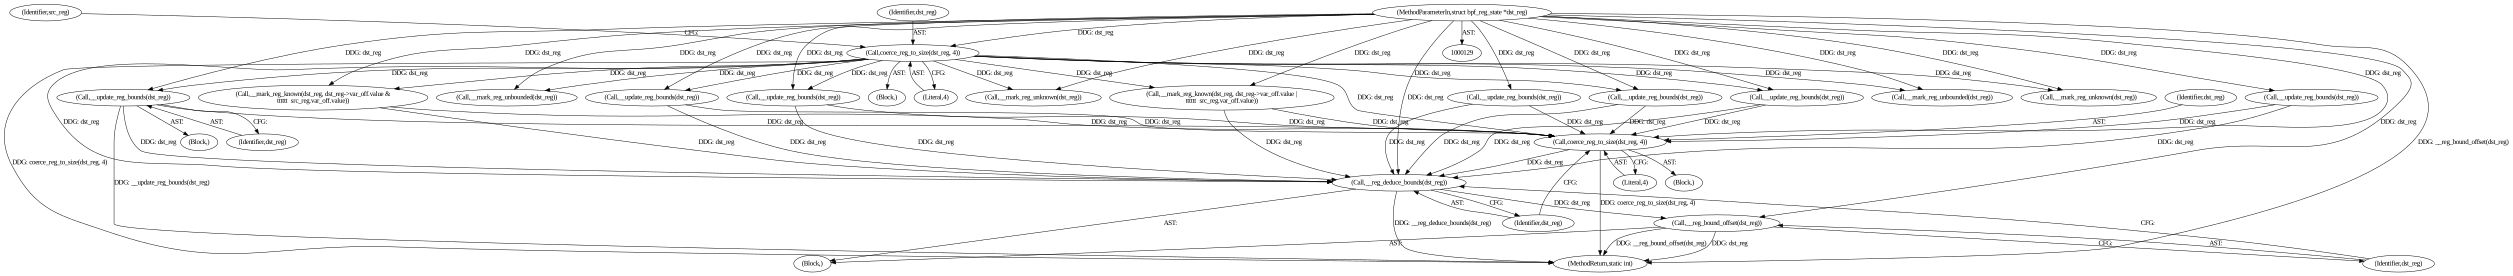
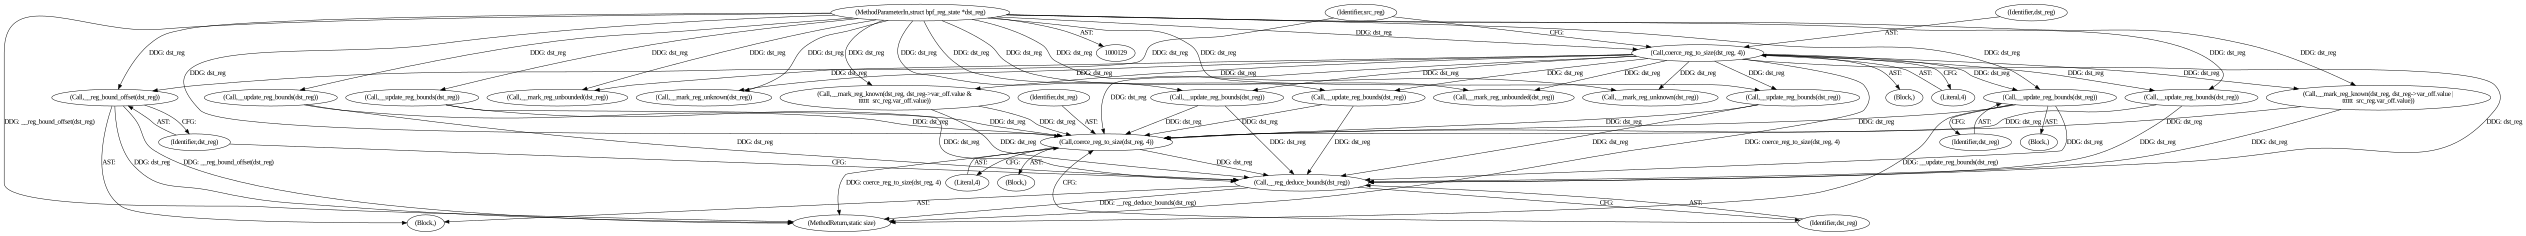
  digraph {
    fontname="Liberation Serif"
    node [fontname="Liberation Serif"]
    edge [fontname="Liberation Serif"]
    n1 [label="(Call,__update_reg_bounds(dst_reg))"]
    n2 [label="(Call,coerce_reg_to_size(dst_reg, 4))"]
    n3 [label="(Call,__reg_deduce_bounds(dst_reg))"]
    n4 [label="(Block,)"]
    n5 [label="(Identifier,dst_reg)"]
-   n6 [label="(MethodReturn,static int)"]
+   n6 [label="(MethodReturn,static size)"]
    n7 [label="(Literal,4)"]
    n8 [label="(Block,)"]
    n9 [label="(Call,__reg_bound_offset(dst_reg))"]
    n10 [label="(Block,)"]
    n11 [label="(Identifier,dst_reg)"]
    n12 [label="(Call,coerce_reg_to_size(dst_reg, 4))"]
    n13 [label="(Call,__mark_reg_unbounded(dst_reg))"]
    n14 [label="(Call,__update_reg_bounds(dst_reg))"]
    n15 [label="(Call,__mark_reg_unknown(dst_reg))"]
    n16 [label="(Block,)"]
    n17 [label="(Call,__update_reg_bounds(dst_reg))"]
    n18 [label="(Call,__update_reg_bounds(dst_reg))"]
    n19 [label="(Call,__mark_reg_known(dst_reg, dst_reg->var_off.value |\n\t\t\t\t\t\t  src_reg.var_off.value))"]
    n20 [label="(Call,__mark_reg_unbounded(dst_reg))"]
    n21 [label="(Call,__mark_reg_unknown(dst_reg))"]
    n22 [label="(Call,__mark_reg_known(dst_reg, dst_reg->var_off.value &\n\t\t\t\t\t\t  src_reg.var_off.value))"]
    n23 [label="(Call,__update_reg_bounds(dst_reg))"]
    n24 [label="(Literal,4)"]
    n25 [label="(MethodParameterIn,struct bpf_reg_state *dst_reg)"]
    n26 [label="(Call,__update_reg_bounds(dst_reg))"]
    n27 [label="(Call,__update_reg_bounds(dst_reg))"]
    1000129
    n29 [label="(Identifier,dst_reg)"]
    n30 [label="(Identifier,dst_reg)"]
    n31 [label="(Identifier,src_reg)"]
    n32 [label="(Identifier,dst_reg)"]
    n1 -> n2 [label="DDG: dst_reg"]
    n1 -> n3 [label="DDG: dst_reg"]
    n1 -> n4 [label="AST: "]
    n1 -> n5 [label="CFG: "]
    n1 -> n6 [label="DDG: __update_reg_bounds(dst_reg)"]
    n2 -> n3 [label="DDG: dst_reg"]
    n2 -> n6 [label="DDG: coerce_reg_to_size(dst_reg, 4)"]
    n2 -> n7 [label="CFG: "]
    n2 -> n8 [label="AST: "]
    n3 -> n6 [label="DDG: __reg_deduce_bounds(dst_reg)"]
-   n3 -> n9 [label="DDG: dst_reg"]
+   n31 -> n9 [label="DDG: dst_reg"]
    n3 -> n10 [label="AST: "]
    n3 -> n11 [label="CFG: "]
    n5 -> n1 [label="AST: "]
    n7 -> n2 [label="AST: "]
    n9 -> n6 [label="DDG: __reg_bound_offset(dst_reg)"]
    n9 -> n6 [label="DDG: dst_reg"]
    n9 -> n10 [label="AST: "]
    n9 -> n29 [label="CFG: "]
    n11 -> n2 [label="CFG: "]
    n11 -> n3 [label="AST: "]
    n12 -> n1 [label="DDG: dst_reg"]
    n12 -> n2 [label="DDG: dst_reg"]
    n12 -> n3 [label="DDG: dst_reg"]
    n12 -> n6 [label="DDG: coerce_reg_to_size(dst_reg, 4)"]
    n12 -> n13 [label="DDG: dst_reg"]
    n12 -> n14 [label="DDG: dst_reg"]
    n12 -> n15 [label="DDG: dst_reg"]
    n12 -> n16 [label="AST: "]
    n12 -> n17 [label="DDG: dst_reg"]
    n12 -> n18 [label="DDG: dst_reg"]
    n12 -> n19 [label="DDG: dst_reg"]
    n12 -> n20 [label="DDG: dst_reg"]
    n12 -> n21 [label="DDG: dst_reg"]
    n12 -> n22 [label="DDG: dst_reg"]
    n12 -> n23 [label="DDG: dst_reg"]
    n12 -> n24 [label="CFG: "]
    n14 -> n2 [label="DDG: dst_reg"]
    n14 -> n3 [label="DDG: dst_reg"]
    n17 -> n2 [label="DDG: dst_reg"]
    n17 -> n3 [label="DDG: dst_reg"]
    n18 -> n2 [label="DDG: dst_reg"]
    n18 -> n3 [label="DDG: dst_reg"]
    n19 -> n2 [label="DDG: dst_reg"]
    n19 -> n3 [label="DDG: dst_reg"]
    n22 -> n2 [label="DDG: dst_reg"]
    n22 -> n3 [label="DDG: dst_reg"]
    n23 -> n2 [label="DDG: dst_reg"]
    n23 -> n3 [label="DDG: dst_reg"]
    n24 -> n12 [label="AST: "]
    n25 -> n1 [label="DDG: dst_reg"]
    n25 -> n2 [label="DDG: dst_reg"]
-   n25 -> n3 [label="DDG: dst_reg"]
    n25 -> n6 [label="DDG: __reg_bound_offset(dst_reg)"]
    n25 -> n9 [label="DDG: dst_reg"]
    n25 -> n12 [label="DDG: dst_reg"]
    n25 -> n13 [label="DDG: dst_reg"]
    n25 -> n14 [label="DDG: dst_reg"]
    n25 -> n15 [label="DDG: dst_reg"]
    n25 -> n17 [label="DDG: dst_reg"]
    n25 -> n18 [label="DDG: dst_reg"]
    n25 -> n19 [label="DDG: dst_reg"]
    n25 -> n20 [label="DDG: dst_reg"]
    n25 -> n21 [label="DDG: dst_reg"]
    n25 -> n22 [label="DDG: dst_reg"]
    n25 -> n23 [label="DDG: dst_reg"]
    n25 -> n26 [label="DDG: dst_reg"]
    n25 -> n27 [label="DDG: dst_reg"]
    n25 -> 1000129 [label="AST: "]
    n26 -> n2 [label="DDG: dst_reg"]
    n26 -> n3 [label="DDG: dst_reg"]
    n27 -> n2 [label="DDG: dst_reg"]
    n27 -> n3 [label="DDG: dst_reg"]
    n29 -> n3 [label="CFG: "]
    n29 -> n9 [label="AST: "]
    n30 -> n2 [label="AST: "]
    n31 -> n12 [label="CFG: "]
    n32 -> n12 [label="AST: "]
  }
